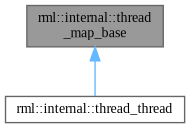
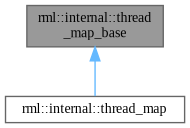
  digraph {
    fontname="Liberation Serif"
    node [color=gray40 fontname="Liberation Serif" fontsize=10 shape=box style=filled]
    n1 [fillcolor=grey60 fontcolor=black height=0.2 label="rml::internal::thread\l_map_base" width=0.4]
-   n2 [fillcolor=white height=0.2 label="rml::internal::thread_thread" width=0.4]
+   n2 [fillcolor=white height=0.2 label="rml::internal::thread_map" width=0.4]
    n1 -> n2 [color=steelblue1 dir=back fontname="Liberation Serif" fontsize=10 labelfontname=Helvetica labelfontsize=10 style=solid]
  }
